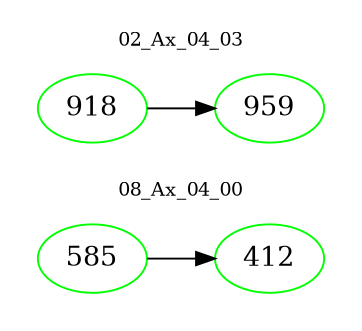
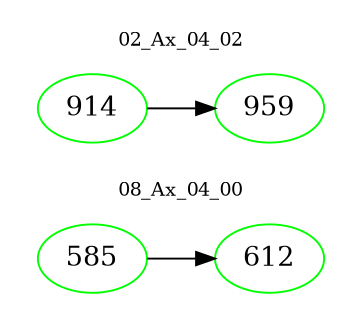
  digraph {
    rankdir=LR
    node [color=green]
    edge [color=black]
    n1 [label=585]
-   n2 [label=412]
-   n3 [label=918]
+   n2 [label=612]
+   n3 [label=914]
    n4 [label=959]
    subgraph cluster_1 {
      color=white
      fontsize=10
      label="08_Ax_04_00"
      n1
      n2
    }
    subgraph cluster_2 {
      color=white
      fontsize=10
-     label="02_Ax_04_03"
+     label="02_Ax_04_02"
      n3
      n4
    }
    n1 -> n2
    n3 -> n4
  }
